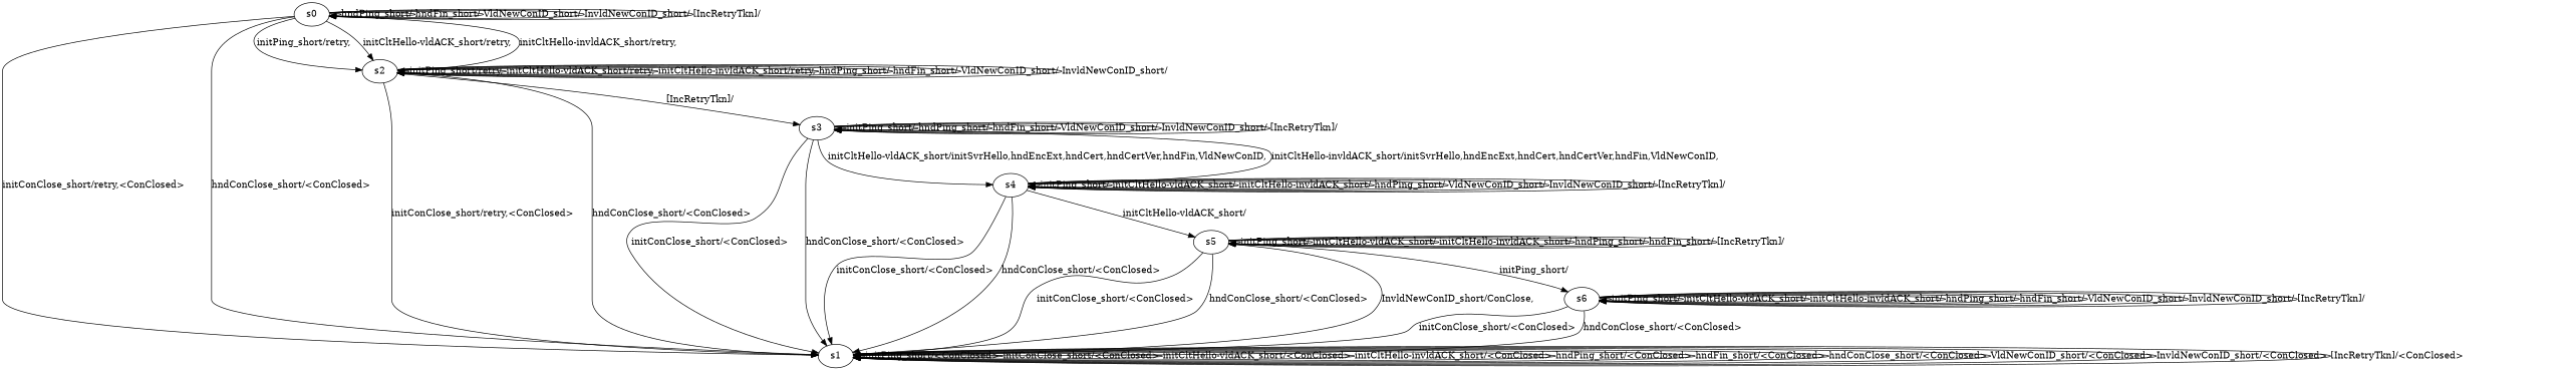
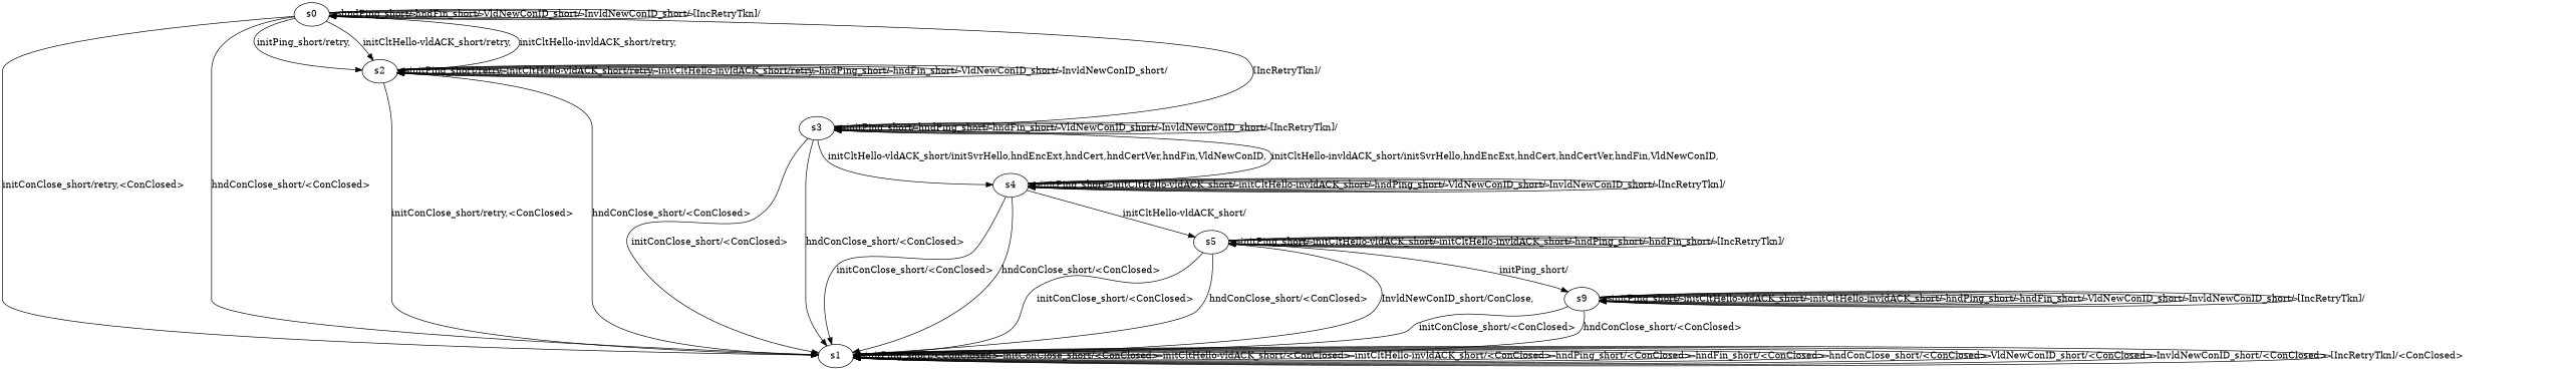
  digraph {
    n1 [label=s0]
    n2 [label=s1]
    n3 [label=s2]
    n4 [label=s3]
    n5 [label=s4]
    n6 [label=s5]
-   n7 [label=s6]
+   n7 [label=s9]
    n1 -> n1 [label="hndPing_short/ "]
    n1 -> n1 [label="hndFin_short/ "]
    n1 -> n1 [label="VldNewConID_short/ "]
    n1 -> n1 [label="InvldNewConID_short/ "]
    n1 -> n1 [label="[IncRetryTkn]/ "]
    n1 -> n2 [label="initConClose_short/retry,<ConClosed> "]
    n1 -> n2 [label="hndConClose_short/<ConClosed> "]
    n1 -> n3 [label="initPing_short/retry, "]
    n1 -> n3 [label="initCltHello-vldACK_short/retry, "]
    n1 -> n3 [label="initCltHello-invldACK_short/retry, "]
    n2 -> n2 [label="initPing_short/<ConClosed> "]
    n2 -> n2 [label="initConClose_short/<ConClosed> "]
    n2 -> n2 [label="initCltHello-vldACK_short/<ConClosed> "]
    n2 -> n2 [label="initCltHello-invldACK_short/<ConClosed> "]
    n2 -> n2 [label="hndPing_short/<ConClosed> "]
    n2 -> n2 [label="hndFin_short/<ConClosed> "]
    n2 -> n2 [label="hndConClose_short/<ConClosed> "]
    n2 -> n2 [label="VldNewConID_short/<ConClosed> "]
    n2 -> n2 [label="InvldNewConID_short/<ConClosed> "]
    n2 -> n2 [label="[IncRetryTkn]/<ConClosed> "]
    n3 -> n2 [label="initConClose_short/retry,<ConClosed> "]
    n3 -> n2 [label="hndConClose_short/<ConClosed> "]
    n3 -> n3 [label="initPing_short/retry, "]
    n3 -> n3 [label="initCltHello-vldACK_short/retry, "]
    n3 -> n3 [label="initCltHello-invldACK_short/retry, "]
    n3 -> n3 [label="hndPing_short/ "]
    n3 -> n3 [label="hndFin_short/ "]
    n3 -> n3 [label="VldNewConID_short/ "]
    n3 -> n3 [label="InvldNewConID_short/ "]
-   n3 -> n4 [label="[IncRetryTkn]/ "]
+   n1 -> n4 [label="[IncRetryTkn]/ "]
    n4 -> n2 [label="initConClose_short/<ConClosed> "]
    n4 -> n2 [label="hndConClose_short/<ConClosed> "]
    n4 -> n4 [label="initPing_short/ "]
    n4 -> n4 [label="hndPing_short/ "]
    n4 -> n4 [label="hndFin_short/ "]
    n4 -> n4 [label="VldNewConID_short/ "]
    n4 -> n4 [label="InvldNewConID_short/ "]
    n4 -> n4 [label="[IncRetryTkn]/ "]
    n4 -> n5 [label="initCltHello-vldACK_short/initSvrHello,hndEncExt,hndCert,hndCertVer,hndFin,VldNewConID, "]
    n4 -> n5 [label="initCltHello-invldACK_short/initSvrHello,hndEncExt,hndCert,hndCertVer,hndFin,VldNewConID, "]
    n5 -> n2 [label="initConClose_short/<ConClosed> "]
    n5 -> n2 [label="hndConClose_short/<ConClosed> "]
    n5 -> n5 [label="initPing_short/ "]
    n5 -> n5 [label="initCltHello-vldACK_short/ "]
    n5 -> n5 [label="initCltHello-invldACK_short/ "]
    n5 -> n5 [label="hndPing_short/ "]
    n5 -> n5 [label="VldNewConID_short/ "]
    n5 -> n5 [label="InvldNewConID_short/ "]
    n5 -> n5 [label="[IncRetryTkn]/ "]
    n5 -> n6 [label="initCltHello-vldACK_short/ "]
    n6 -> n2 [label="initConClose_short/<ConClosed> "]
    n6 -> n2 [label="hndConClose_short/<ConClosed> "]
    n6 -> n2 [label="InvldNewConID_short/ConClose, "]
    n6 -> n6 [label="initPing_short/ "]
    n6 -> n6 [label="initCltHello-vldACK_short/ "]
    n6 -> n6 [label="initCltHello-invldACK_short/ "]
    n6 -> n6 [label="hndPing_short/ "]
    n6 -> n6 [label="hndFin_short/ "]
    n6 -> n6 [label="[IncRetryTkn]/ "]
    n6 -> n7 [label="initPing_short/ "]
    n7 -> n2 [label="initConClose_short/<ConClosed> "]
    n7 -> n2 [label="hndConClose_short/<ConClosed> "]
    n7 -> n7 [label="initPing_short/ "]
    n7 -> n7 [label="initCltHello-vldACK_short/ "]
    n7 -> n7 [label="initCltHello-invldACK_short/ "]
    n7 -> n7 [label="hndPing_short/ "]
    n7 -> n7 [label="hndFin_short/ "]
    n7 -> n7 [label="VldNewConID_short/ "]
    n7 -> n7 [label="InvldNewConID_short/ "]
    n7 -> n7 [label="[IncRetryTkn]/ "]
  }
